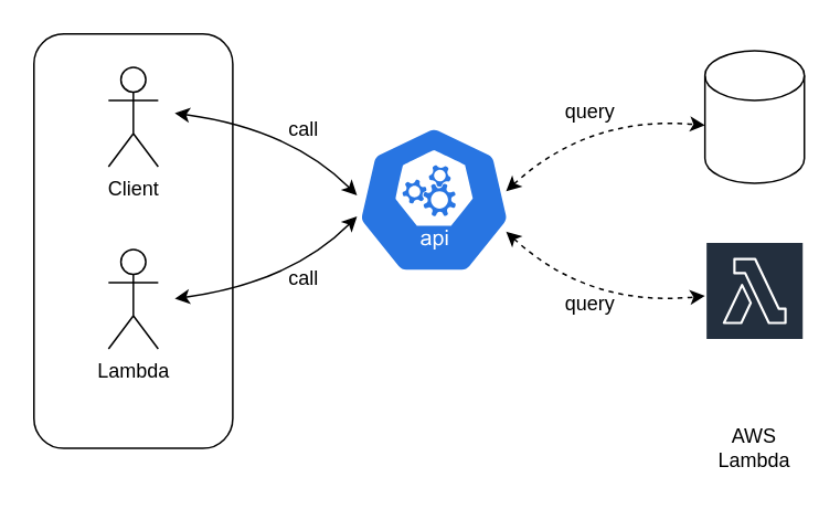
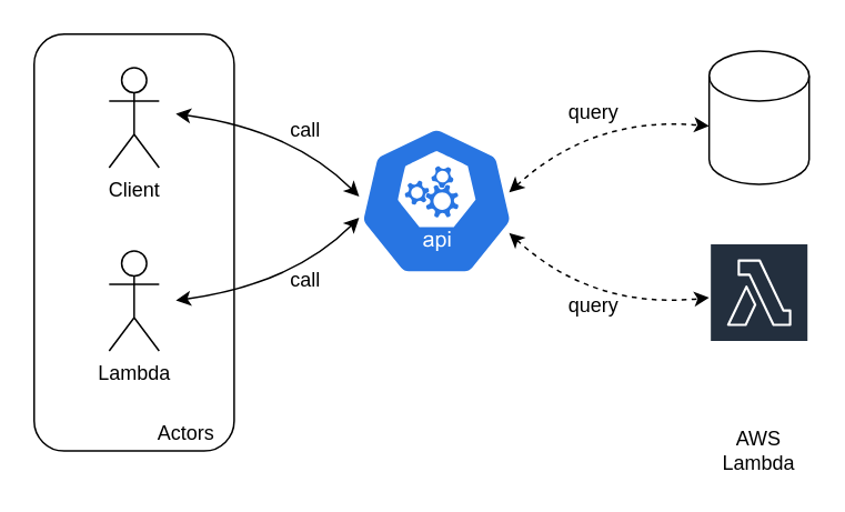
  <mxCell id="0" />
  <mxCell id="1" parent="0" />
  <mxCell id="2" value="" style="rounded=1;whiteSpace=wrap;html=1;" vertex="1" parent="1"><mxGeometry x="20" y="20" width="120" height="250" as="geometry" /></mxCell>
  <mxCell id="3" value="Client" style="shape=umlActor;verticalLabelPosition=bottom;verticalAlign=top;html=1;outlineConnect=0;" vertex="1" parent="1"><mxGeometry x="65" y="40" width="30" height="60" as="geometry" /></mxCell>
  <mxCell id="4" value="Lambda" style="shape=umlActor;verticalLabelPosition=bottom;verticalAlign=top;html=1;outlineConnect=0;" vertex="1" parent="1"><mxGeometry x="65" y="150" width="30" height="60" as="geometry" /></mxCell>
  <mxCell id="5" value="" style="endArrow=classic;html=1;startArrow=classic;startFill=1;curved=1;" edge="1" parent="1"><mxGeometry width="50" height="50" relative="1" as="geometry"><mxPoint x="105" y="179.66" as="sourcePoint" /><mxPoint x="215" y="130" as="targetPoint" /><Array as="points"><mxPoint x="175" y="170" /></Array></mxGeometry></mxCell>
+ <mxCell id="6" value="Actors" style="text;html=1;strokeColor=none;fillColor=none;align=center;verticalAlign=middle;whiteSpace=wrap;rounded=0;" vertex="1" parent="1"><mxGeometry x="89" y="250" width="45" height="20" as="geometry" /></mxCell>
  <mxCell id="7" value="" style="sketch=0;html=1;dashed=0;whitespace=wrap;fillColor=#2875E2;strokeColor=#ffffff;points=[[0.005,0.63,0],[0.1,0.2,0],[0.9,0.2,0],[0.5,0,0],[0.995,0.63,0],[0.72,0.99,0],[0.5,1,0],[0.28,0.99,0]];verticalLabelPosition=bottom;align=center;verticalAlign=top;shape=mxgraph.kubernetes.icon;prIcon=api" vertex="1" parent="1"><mxGeometry x="215" y="70" width="93" height="100" as="geometry" /></mxCell>
  <mxCell id="8" value="" style="shape=cylinder3;whiteSpace=wrap;html=1;boundedLbl=1;backgroundOutline=1;size=15;" vertex="1" parent="1"><mxGeometry x="425" y="30" width="60" height="80" as="geometry" /></mxCell>
  <mxCell id="9" value="query" style="text;html=1;strokeColor=none;fillColor=none;align=center;verticalAlign=middle;whiteSpace=wrap;rounded=0;" vertex="1" parent="1"><mxGeometry x="338" y="59" width="36" height="15" as="geometry" /></mxCell>
  <mxCell id="10" value="" style="sketch=0;outlineConnect=0;fontColor=#232F3E;gradientColor=none;strokeColor=#ffffff;fillColor=#232F3E;dashed=0;verticalLabelPosition=middle;verticalAlign=bottom;align=center;html=1;whiteSpace=wrap;fontSize=10;fontStyle=1;spacing=3;shape=mxgraph.aws4.productIcon;prIcon=mxgraph.aws4.lambda;" vertex="1" parent="1"><mxGeometry x="425" y="145" width="60" height="60" as="geometry" /></mxCell>
  <mxCell id="11" value="AWS Lambda" style="text;html=1;strokeColor=none;fillColor=none;align=center;verticalAlign=middle;whiteSpace=wrap;rounded=0;" vertex="1" parent="1"><mxGeometry x="425" y="255" width="60" height="30" as="geometry" /></mxCell>
  <mxCell id="12" value="call" style="text;html=1;strokeColor=none;fillColor=none;align=center;verticalAlign=middle;whiteSpace=wrap;rounded=0;" vertex="1" parent="1"><mxGeometry x="165" y="70" width="36" height="15" as="geometry" /></mxCell>
  <mxCell id="13" value="call" style="text;html=1;strokeColor=none;fillColor=none;align=center;verticalAlign=middle;whiteSpace=wrap;rounded=0;" vertex="1" parent="1"><mxGeometry x="165" y="160" width="36" height="15" as="geometry" /></mxCell>
  <mxCell id="14" value="" style="endArrow=classic;html=1;startArrow=classic;startFill=1;dashed=1;curved=1;" edge="1" parent="1" target="10"><mxGeometry width="50" height="50" relative="1" as="geometry"><mxPoint x="305" y="139.17" as="sourcePoint" /><mxPoint x="421" y="175.83" as="targetPoint" /><Array as="points"><mxPoint x="355" y="185" /></Array></mxGeometry></mxCell>
  <mxCell id="15" value="query" style="text;html=1;strokeColor=none;fillColor=none;align=center;verticalAlign=middle;whiteSpace=wrap;rounded=0;" vertex="1" parent="1"><mxGeometry x="338" y="175" width="36" height="15" as="geometry" /></mxCell>
  <mxCell id="16" value="" style="shape=image;html=1;verticalAlign=top;verticalLabelPosition=bottom;labelBackgroundColor=#ffffff;imageAspect=0;aspect=fixed;image=https://cdn2.iconfinder.com/data/icons/harry-potter-outline-collection-1/60/02_-_Harry_Potter_-_Outline_-_Glasses-128.png" vertex="1" parent="1"><mxGeometry x="72" y="144" width="16" height="16" as="geometry" /></mxCell>
  <mxCell id="17" value="" style="endArrow=classic;html=1;startArrow=classic;startFill=1;dashed=1;curved=1;" edge="1" parent="1"><mxGeometry width="50" height="50" relative="1" as="geometry"><mxPoint x="305" y="114.83" as="sourcePoint" /><mxPoint x="425" y="75" as="targetPoint" /><Array as="points"><mxPoint x="355" y="69" /></Array></mxGeometry></mxCell>
  <mxCell id="18" style="edgeStyle=orthogonalEdgeStyle;rounded=0;orthogonalLoop=1;jettySize=auto;html=1;exitX=0.5;exitY=1;exitDx=0;exitDy=0;" edge="1" parent="1" source="9" target="9"><mxGeometry relative="1" as="geometry" /></mxCell>
  <mxCell id="19" value="" style="endArrow=classic;html=1;startArrow=classic;startFill=1;curved=1;" edge="1" parent="1"><mxGeometry width="50" height="50" relative="1" as="geometry"><mxPoint x="105" y="67.67" as="sourcePoint" /><mxPoint x="215" y="117.33" as="targetPoint" /><Array as="points"><mxPoint x="175" y="77.33" /></Array></mxGeometry></mxCell>
